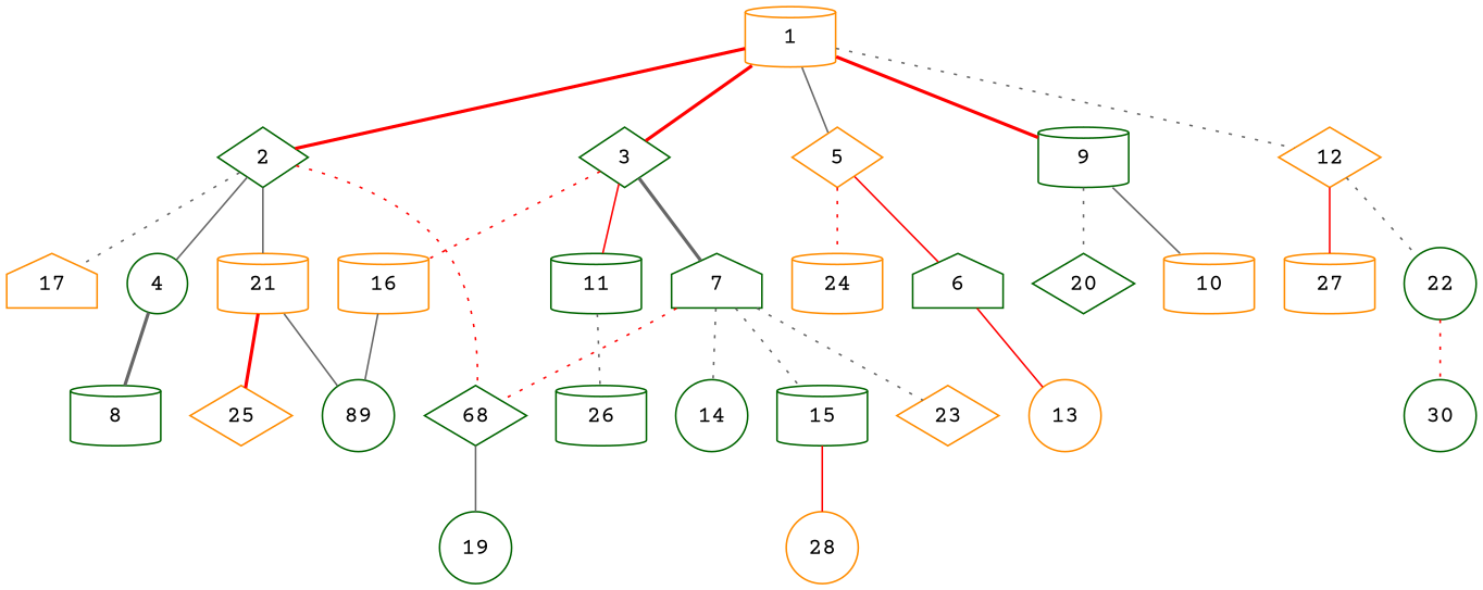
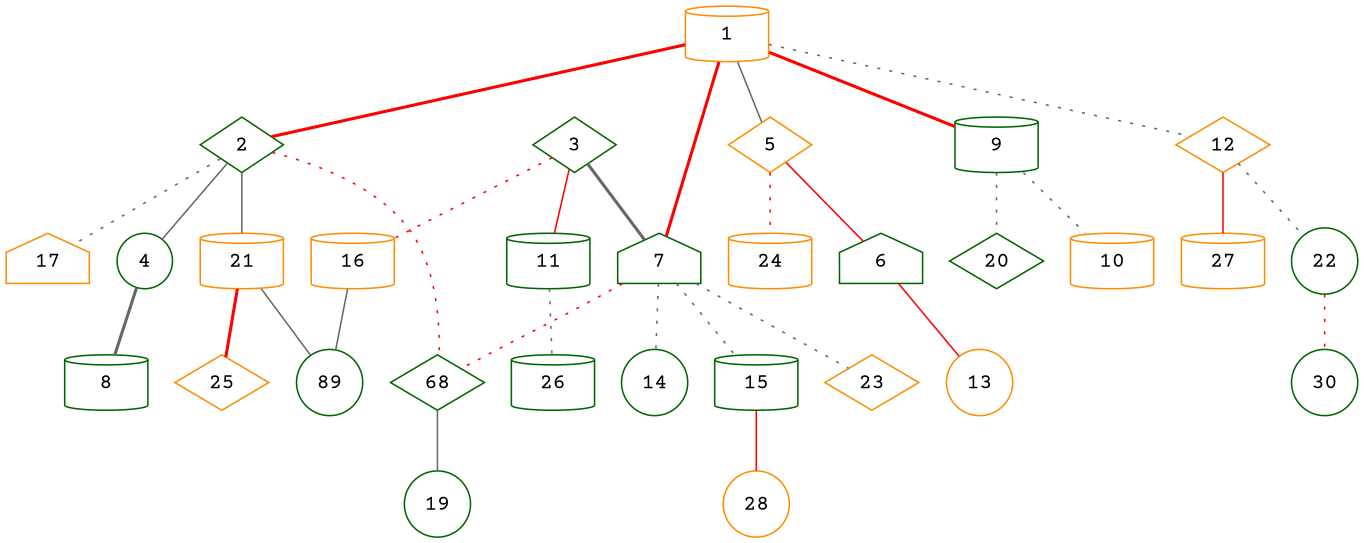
  graph {
    fontname="Courier Prime"
    node [color=darkgreen fontname="Courier Prime" shape=cylinder]
    edge [color=gray40 fontname="Courier Prime" style=dotted]
    1 [color=darkorange]
    2 [shape=diamond]
    3 [shape=diamond]
    5 [color=darkorange shape=diamond]
    9
    12 [color=darkorange shape=diamond]
    4 [shape=circle]
    17 [color=darkorange shape=house]
    n9 [label=68 shape=diamond]
    21 [color=darkorange]
    7 [shape=house]
    11
    16 [color=darkorange]
    6 [shape=house]
    24 [color=darkorange]
    10 [color=darkorange]
    20 [shape=diamond]
    22 [shape=circle]
    27 [color=darkorange]
    8
    19 [shape=circle]
    n22 [label=89 shape=circle]
    25 [color=darkorange shape=diamond]
    14 [shape=circle]
    15
    23 [color=darkorange shape=diamond]
    26
    13 [color=darkorange shape=circle]
    30 [shape=circle]
    28 [color=darkorange shape=circle]
    1 -- 2 [color=red style=bold]
-   1 -- 3 [color=red style=bold]
+   1 -- 7 [color=red style=bold]
    1 -- 5 [style=solid]
    1 -- 9 [color=red style=bold]
    1 -- 12
    2 -- 4 [style=solid]
    2 -- 17
    2 -- n9 [color=red]
    2 -- 21 [style=solid]
    3 -- 7 [style=bold]
    3 -- 11 [color=red style=solid]
    3 -- 16 [color=red]
    5 -- 6 [color=red style=solid]
    5 -- 24 [color=red]
-   9 -- 10 [style=solid]
+   9 -- 10
    9 -- 20
    12 -- 22
    12 -- 27 [color=red style=solid]
    4 -- 8 [style=bold]
    n9 -- 19 [style=solid]
    21 -- n22 [style=solid]
    21 -- 25 [color=red style=bold]
    7 -- n9 [color=red]
    7 -- 14
    7 -- 15
    7 -- 23
    11 -- 26
    16 -- n22 [style=solid]
    6 -- 13 [color=red style=solid]
    22 -- 30 [color=red]
    15 -- 28 [color=red style=solid]
  }
